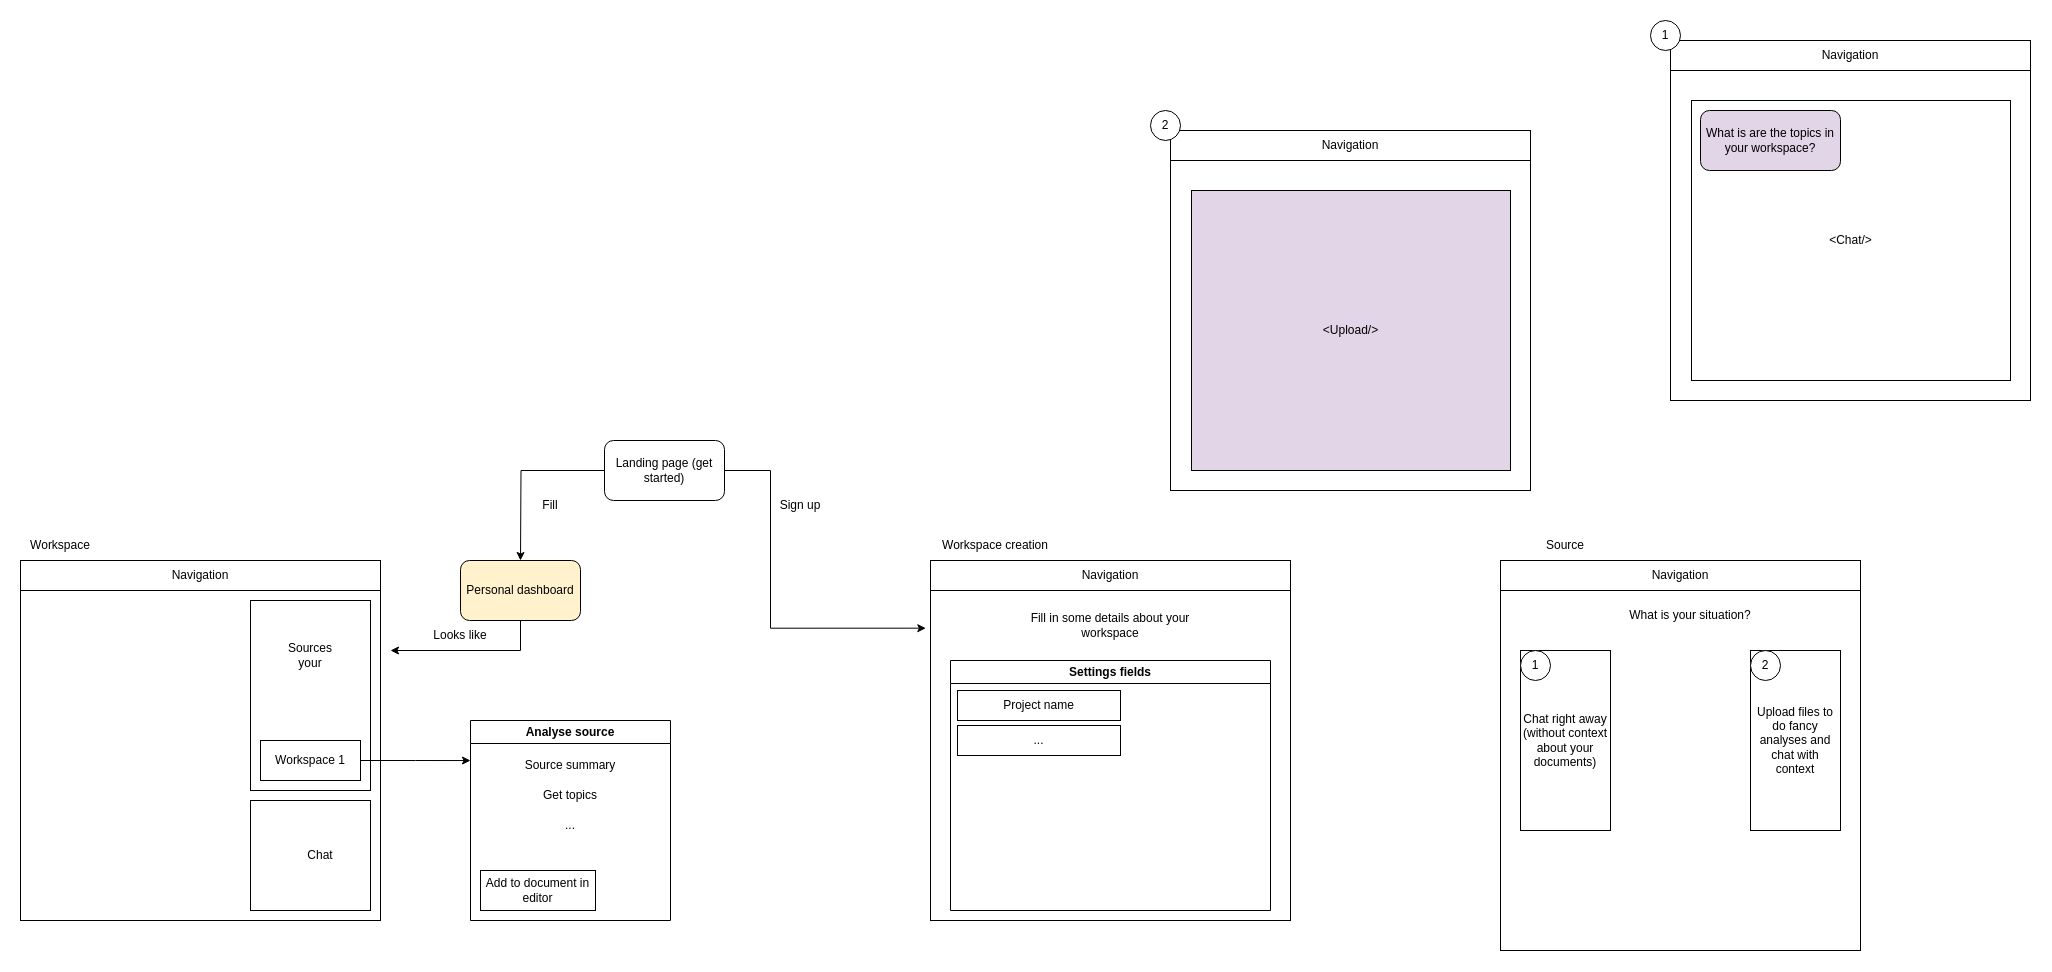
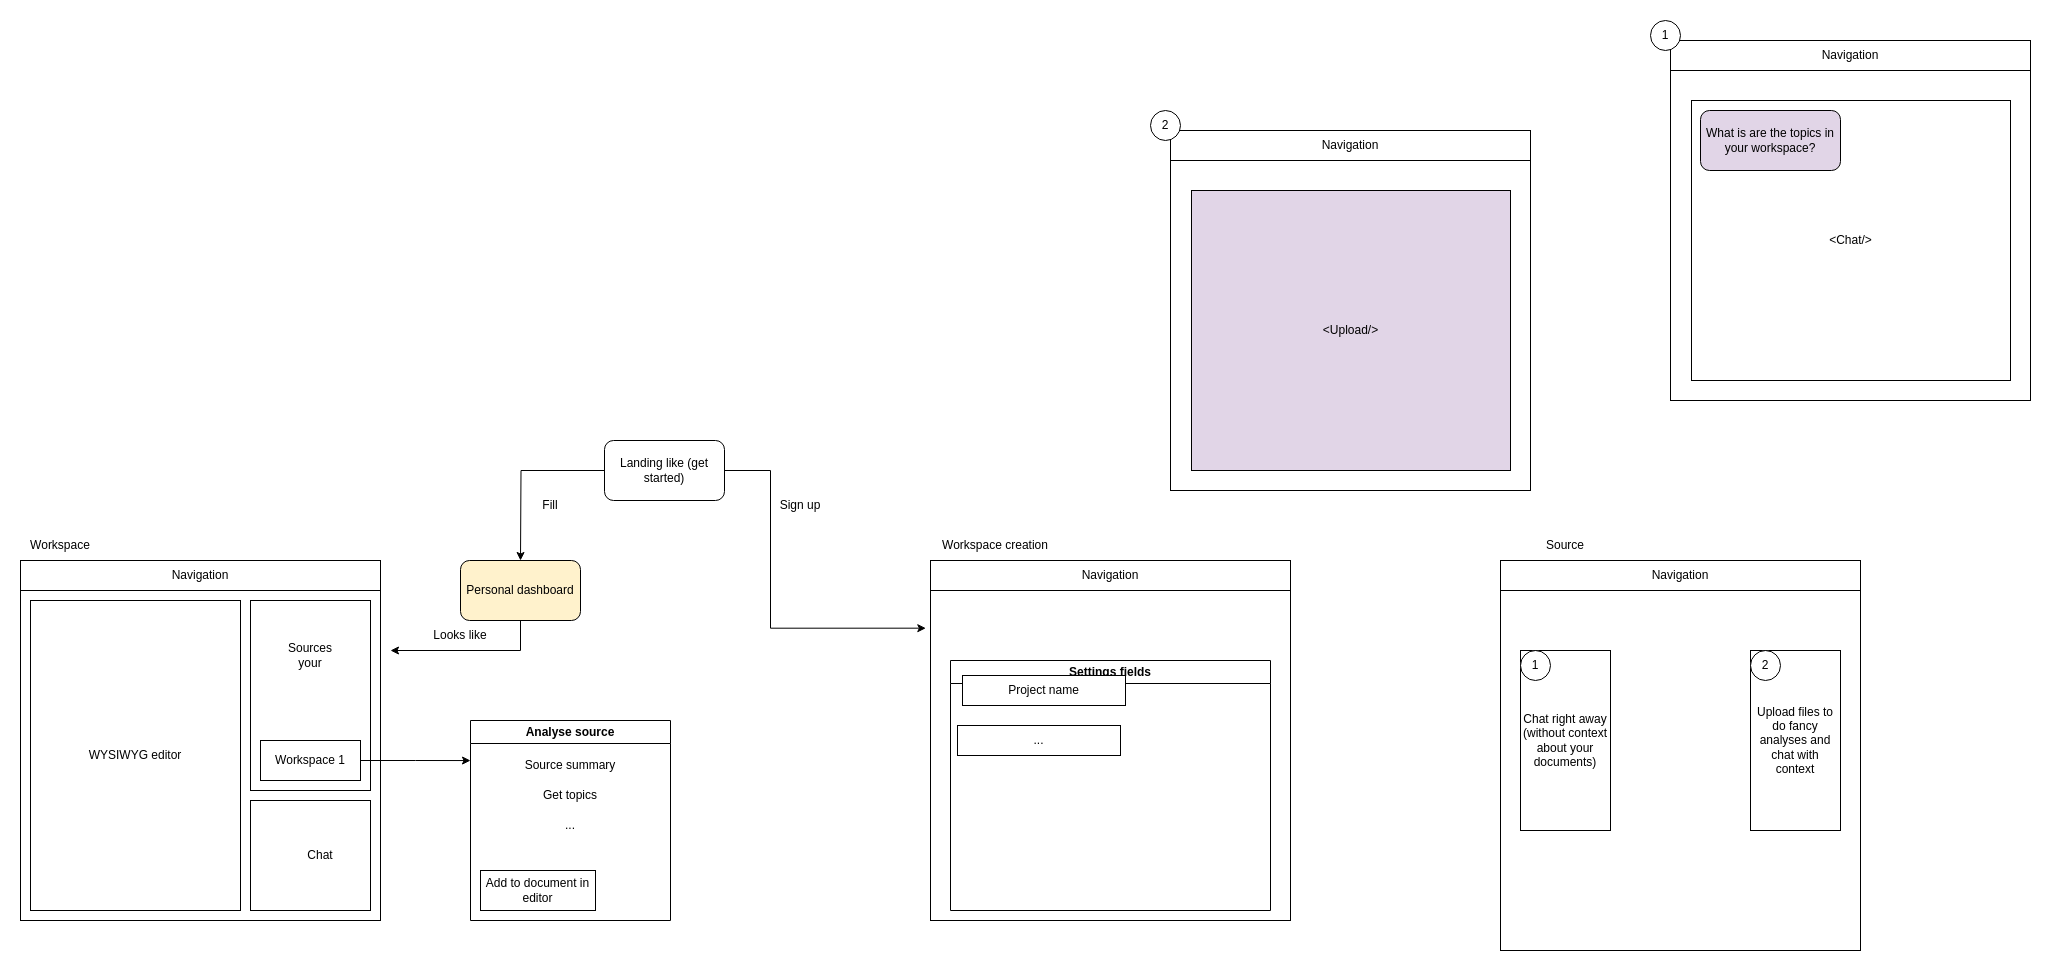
  <mxCell id="0" />
  <mxCell id="1" parent="0" />
  <mxCell id="2" style="edgeStyle=orthogonalEdgeStyle;rounded=0;orthogonalLoop=1;jettySize=auto;html=1;entryX=-0.013;entryY=0.188;entryDx=0;entryDy=0;entryPerimeter=0;" edge="1" parent="1" source="4" target="12"><mxGeometry relative="1" as="geometry"><mxPoint x="780" y="560" as="targetPoint" /><Array as="points"><mxPoint x="770" y="470" /><mxPoint x="770" y="628" /></Array></mxGeometry></mxCell>
  <mxCell id="3" style="edgeStyle=orthogonalEdgeStyle;rounded=0;orthogonalLoop=1;jettySize=auto;html=1;" edge="1" parent="1" source="4"><mxGeometry relative="1" as="geometry"><mxPoint x="520" y="560" as="targetPoint" /></mxGeometry></mxCell>
- <mxCell id="4" value="Landing page (get started)" style="rounded=1;whiteSpace=wrap;html=1;" vertex="1" parent="1"><mxGeometry x="604" width="120" height="60" as="geometry" y="440" /></mxCell>
+ <mxCell id="4" value="Landing like (get started)" style="rounded=1;whiteSpace=wrap;html=1;" vertex="1" parent="1"><mxGeometry x="604" width="120" height="60" as="geometry" y="440" /></mxCell>
  <mxCell id="5" style="edgeStyle=orthogonalEdgeStyle;rounded=0;orthogonalLoop=1;jettySize=auto;html=1;" edge="1" parent="1" source="6"><mxGeometry relative="1" as="geometry"><mxPoint x="390" y="650" as="targetPoint" /><Array as="points"><mxPoint x="520" y="650" /><mxPoint x="390" y="650" /></Array></mxGeometry></mxCell>
  <mxCell id="6" value="Personal dashboard" style="rounded=1;whiteSpace=wrap;html=1;fillColor=#fff2cc;" vertex="1" parent="1"><mxGeometry x="460" y="560" width="120" height="60" as="geometry" /></mxCell>
  <mxCell id="7" value="Fill" style="text;html=1;strokeColor=none;fillColor=none;align=center;verticalAlign=middle;whiteSpace=wrap;rounded=0;" vertex="1" parent="1"><mxGeometry x="520" y="490" width="60" height="30" as="geometry" /></mxCell>
  <mxCell id="8" value="Sign up" style="text;html=1;strokeColor=none;fillColor=none;align=center;verticalAlign=middle;whiteSpace=wrap;rounded=0;" vertex="1" parent="1"><mxGeometry x="770" y="490" width="60" height="30" as="geometry" /></mxCell>
  <mxCell id="9" value="" style="whiteSpace=wrap;html=1;aspect=fixed;" vertex="1" parent="1"><mxGeometry x="20" y="560" width="360" height="360" as="geometry" /></mxCell>
  <mxCell id="10" value="Navigation" style="rounded=0;whiteSpace=wrap;html=1;" vertex="1" parent="1"><mxGeometry x="20" y="560" width="360" height="30" as="geometry" /></mxCell>
  <mxCell id="11" value="Looks like" style="text;html=1;strokeColor=none;fillColor=none;align=center;verticalAlign=middle;whiteSpace=wrap;rounded=0;" vertex="1" parent="1"><mxGeometry x="430" y="620" width="60" height="30" as="geometry" /></mxCell>
  <mxCell id="12" value="" style="whiteSpace=wrap;html=1;aspect=fixed;" vertex="1" parent="1"><mxGeometry x="930" y="560" width="360" height="360" as="geometry" /></mxCell>
  <mxCell id="13" value="Navigation" style="rounded=0;whiteSpace=wrap;html=1;" vertex="1" parent="1"><mxGeometry x="930" y="560" width="360" height="30" as="geometry" /></mxCell>
- <mxCell id="14" value="Fill in some details about your workspace" style="text;html=1;strokeColor=none;fillColor=none;align=center;verticalAlign=middle;whiteSpace=wrap;rounded=0;" vertex="1" parent="1"><mxGeometry x="1000" y="610" width="220" height="30" as="geometry" /></mxCell>
  <mxCell id="15" value="" style="whiteSpace=wrap;html=1;aspect=fixed;" vertex="1" parent="1"><mxGeometry x="1670" y="40" width="360" height="360" as="geometry" /></mxCell>
  <mxCell id="16" value="Navigation" style="rounded=0;whiteSpace=wrap;html=1;" vertex="1" parent="1"><mxGeometry x="1670" y="40" width="360" height="30" as="geometry" /></mxCell>
  <mxCell id="17" value="1" style="ellipse;whiteSpace=wrap;html=1;aspect=fixed;" vertex="1" parent="1"><mxGeometry x="1650" y="20" width="30" height="30" as="geometry" /></mxCell>
  <mxCell id="18" value="&amp;lt;Chat/&amp;gt;" style="rounded=0;whiteSpace=wrap;html=1;" vertex="1" parent="1"><mxGeometry x="1691" y="100" width="319" height="280" as="geometry" /></mxCell>
  <mxCell id="19" value="What is are the topics in your workspace?" style="rounded=1;whiteSpace=wrap;html=1;fillColor=#e1d5e7;" vertex="1" parent="1"><mxGeometry x="1700" y="110" width="140" height="60" as="geometry" /></mxCell>
  <mxCell id="20" value="" style="whiteSpace=wrap;html=1;aspect=fixed;" vertex="1" parent="1"><mxGeometry x="1170" y="130" width="360" height="360" as="geometry" /></mxCell>
  <mxCell id="21" value="Navigation" style="rounded=0;whiteSpace=wrap;html=1;" vertex="1" parent="1"><mxGeometry x="1170" y="130" width="360" height="30" as="geometry" /></mxCell>
  <mxCell id="22" value="2" style="ellipse;whiteSpace=wrap;html=1;aspect=fixed;" vertex="1" parent="1"><mxGeometry x="1150" y="110" width="30" height="30" as="geometry" /></mxCell>
  <mxCell id="23" value="&amp;lt;Upload/&amp;gt;" style="rounded=0;whiteSpace=wrap;html=1;fillColor=#e1d5e7;" vertex="1" parent="1"><mxGeometry x="1191" y="190" width="319" height="280" as="geometry" /></mxCell>
  <mxCell id="24" value="Workspace" style="text;html=1;strokeColor=none;fillColor=none;align=center;verticalAlign=middle;whiteSpace=wrap;rounded=0;" vertex="1" parent="1"><mxGeometry x="20" y="530" width="80" height="30" as="geometry" /></mxCell>
+ <mxCell id="25" value="WYSIWYG editor" style="rounded=0;whiteSpace=wrap;html=1;" vertex="1" parent="1"><mxGeometry x="30" y="600" width="210" height="310" as="geometry" /></mxCell>
  <mxCell id="26" value="" style="rounded=0;whiteSpace=wrap;html=1;" vertex="1" parent="1"><mxGeometry y="800" width="120" height="110" as="geometry" x="250" /></mxCell>
  <mxCell id="27" value="Chat" style="text;html=1;strokeColor=none;fillColor=none;align=center;verticalAlign=middle;whiteSpace=wrap;rounded=0;" vertex="1" parent="1"><mxGeometry x="290" y="840" width="60" height="30" as="geometry" /></mxCell>
  <mxCell id="28" value="" style="rounded=0;whiteSpace=wrap;html=1;" vertex="1" parent="1"><mxGeometry y="600" width="120" height="190" as="geometry" x="250" /></mxCell>
  <mxCell id="29" value="Sources your" style="text;html=1;strokeColor=none;fillColor=none;align=center;verticalAlign=middle;whiteSpace=wrap;rounded=0;" vertex="1" parent="1"><mxGeometry x="280" y="640" width="60" height="30" as="geometry" /></mxCell>
  <mxCell id="30" value="Workspace creation" style="text;html=1;strokeColor=none;fillColor=none;align=center;verticalAlign=middle;whiteSpace=wrap;rounded=0;" vertex="1" parent="1"><mxGeometry x="930" y="530" width="130" height="30" as="geometry" /></mxCell>
  <mxCell id="31" style="edgeStyle=orthogonalEdgeStyle;rounded=0;orthogonalLoop=1;jettySize=auto;html=1;exitX=1;exitY=0.5;exitDx=0;exitDy=0;" edge="1" parent="1" source="32"><mxGeometry relative="1" as="geometry"><mxPoint x="470" y="760.059" as="targetPoint" /></mxGeometry></mxCell>
  <mxCell id="32" value="Workspace 1" style="rounded=0;whiteSpace=wrap;html=1;" vertex="1" parent="1"><mxGeometry x="260" y="740" width="100" height="40" as="geometry" /></mxCell>
  <mxCell id="33" value="Analyse source" style="swimlane;whiteSpace=wrap;html=1;" vertex="1" parent="1"><mxGeometry x="470" y="720" width="200" height="200" as="geometry" /></mxCell>
  <mxCell id="34" value="Source summary" style="text;html=1;strokeColor=none;fillColor=none;align=center;verticalAlign=middle;whiteSpace=wrap;rounded=0;" vertex="1" parent="33"><mxGeometry y="30" width="200" height="30" as="geometry" /></mxCell>
  <mxCell id="35" value="Get topics" style="text;html=1;strokeColor=none;fillColor=none;align=center;verticalAlign=middle;whiteSpace=wrap;rounded=0;" vertex="1" parent="33"><mxGeometry y="60" width="200" height="30" as="geometry" /></mxCell>
  <mxCell id="36" value="..." style="text;html=1;strokeColor=none;fillColor=none;align=center;verticalAlign=middle;whiteSpace=wrap;rounded=0;" vertex="1" parent="33"><mxGeometry y="90" width="200" height="30" as="geometry" /></mxCell>
  <mxCell id="37" value="Add to document in editor" style="rounded=0;whiteSpace=wrap;html=1;" vertex="1" parent="33"><mxGeometry x="10" y="150" width="115" height="40" as="geometry" /></mxCell>
  <mxCell id="38" value="Navigation" style="rounded=0;whiteSpace=wrap;html=1;" vertex="1" parent="1"><mxGeometry x="1500" y="560" width="360" height="30" as="geometry" /></mxCell>
  <mxCell id="39" value="Source" style="text;html=1;strokeColor=none;fillColor=none;align=center;verticalAlign=middle;whiteSpace=wrap;rounded=0;" vertex="1" parent="1"><mxGeometry x="1500" y="530" width="130" height="30" as="geometry" /></mxCell>
  <mxCell id="40" value="" style="whiteSpace=wrap;html=1;aspect=fixed;" vertex="1" parent="1"><mxGeometry x="1500" y="590" width="360" height="360" as="geometry" /></mxCell>
  <mxCell id="41" value="Chat right away (without context about your documents)" style="rounded=0;whiteSpace=wrap;html=1;" vertex="1" parent="1"><mxGeometry x="1520" y="650" width="90" height="180" as="geometry" /></mxCell>
  <mxCell id="42" value="1" style="ellipse;whiteSpace=wrap;html=1;aspect=fixed;" vertex="1" parent="1"><mxGeometry x="1520" y="650" width="30" height="30" as="geometry" /></mxCell>
  <mxCell id="43" value="Upload files to do fancy analyses and chat with context" style="rounded=0;whiteSpace=wrap;html=1;" vertex="1" parent="1"><mxGeometry x="1750" y="650" width="90" height="180" as="geometry" /></mxCell>
  <mxCell id="44" value="2" style="ellipse;whiteSpace=wrap;html=1;aspect=fixed;" vertex="1" parent="1"><mxGeometry x="1750" y="650" width="30" height="30" as="geometry" /></mxCell>
- <mxCell id="45" value="What is your situation?" style="text;html=1;strokeColor=none;fillColor=none;align=center;verticalAlign=middle;whiteSpace=wrap;rounded=0;" vertex="1" parent="1"><mxGeometry x="1580" y="600" width="220" height="30" as="geometry" /></mxCell>
  <mxCell id="46" value="Settings fields" style="swimlane;whiteSpace=wrap;html=1;" vertex="1" parent="1"><mxGeometry x="950" y="660" width="320" height="250" as="geometry" /></mxCell>
- <mxCell id="47" value="Project name" style="rounded=0;whiteSpace=wrap;html=1;" vertex="1" parent="46"><mxGeometry x="7" y="30" width="163" height="30" as="geometry" /></mxCell>
+ <mxCell id="47" value="Project name" style="rounded=0;whiteSpace=wrap;html=1;" vertex="1" parent="46"><mxGeometry x="12" y="15" width="163" height="30" as="geometry" /></mxCell>
  <mxCell id="48" value="..." style="rounded=0;whiteSpace=wrap;html=1;" vertex="1" parent="46"><mxGeometry x="7" y="65" width="163" height="30" as="geometry" /></mxCell>
